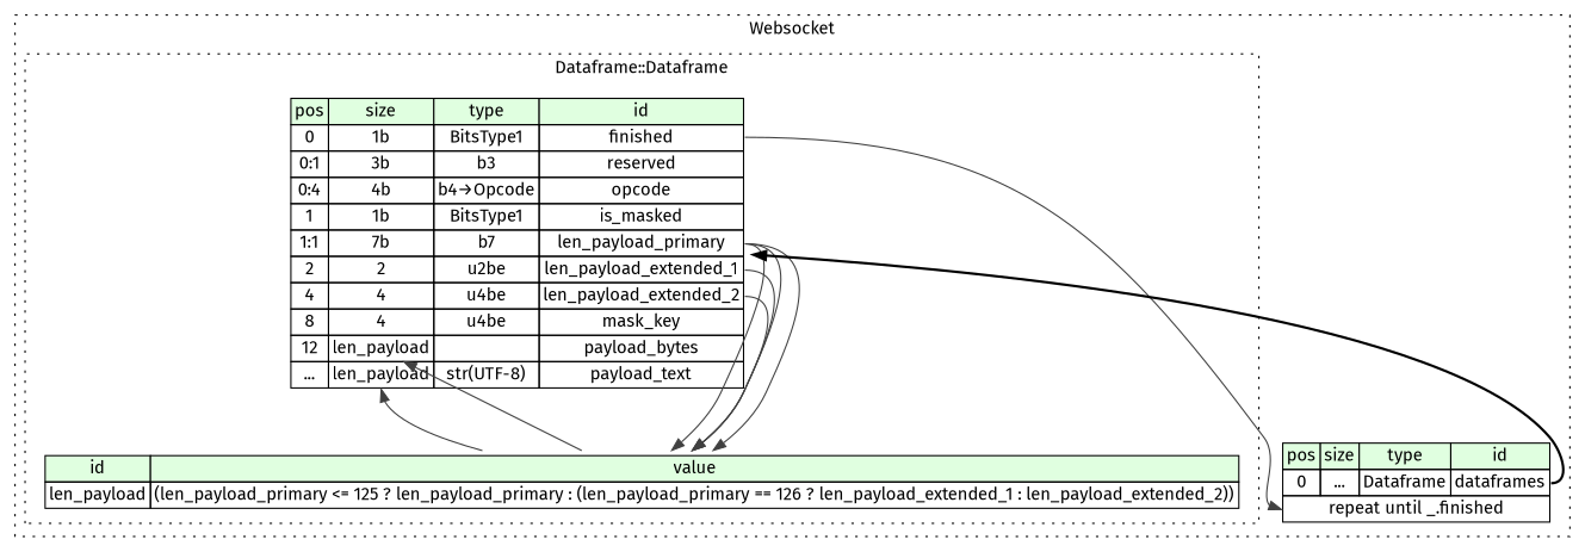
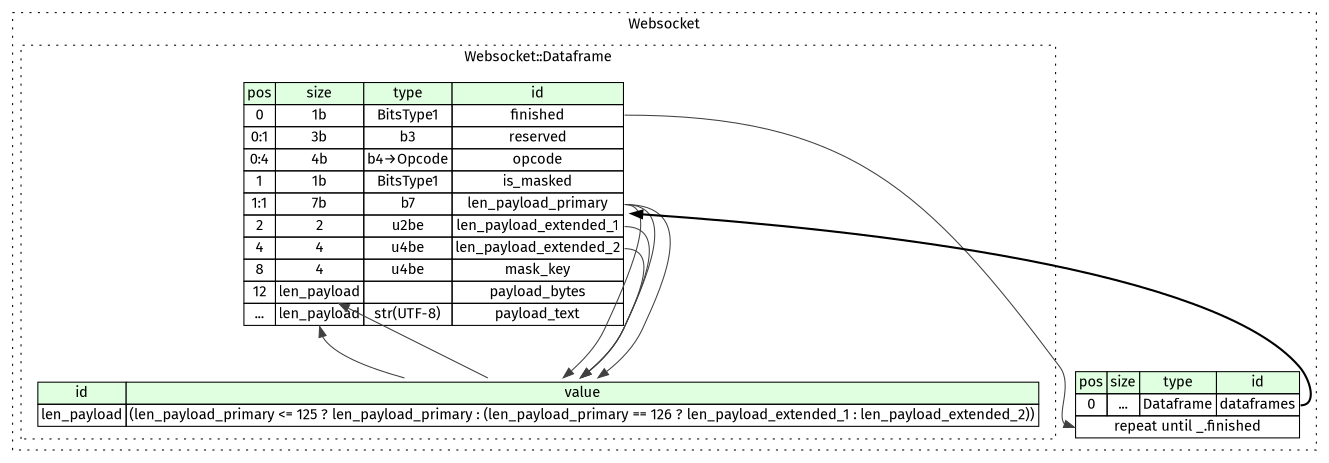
  digraph {
    rankdir=TB
    fontname="Fira Sans"
    node [shape=plaintext fontname="Fira Sans"]
    edge [color="#404040" tailport=len_payload_primary_type fontname="Fira Sans"]
    n1 [label=<<TABLE BORDER="0" CELLBORDER="1" CELLSPACING="0"> 				<TR><TD BGCOLOR="#E0FFE0">pos</TD><TD BGCOLOR="#E0FFE0">size</TD><TD BGCOLOR="#E0FFE0">type</TD><TD BGCOLOR="#E0FFE0">id</TD></TR> 				<TR><TD PORT="finished_pos">0</TD><TD PORT="finished_size">1b</TD><TD>BitsType1</TD><TD PORT="finished_type">finished</TD></TR> 				<TR><TD PORT="reserved_pos">0:1</TD><TD PORT="reserved_size">3b</TD><TD>b3</TD><TD PORT="reserved_type">reserved</TD></TR> 				<TR><TD PORT="opcode_pos">0:4</TD><TD PORT="opcode_size">4b</TD><TD>b4→Opcode</TD><TD PORT="opcode_type">opcode</TD></TR> 				<TR><TD PORT="is_masked_pos">1</TD><TD PORT="is_masked_size">1b</TD><TD>BitsType1</TD><TD PORT="is_masked_type">is_masked</TD></TR> 				<TR><TD PORT="len_payload_primary_pos">1:1</TD><TD PORT="len_payload_primary_size">7b</TD><TD>b7</TD><TD PORT="len_payload_primary_type">len_payload_primary</TD></TR> 				<TR><TD PORT="len_payload_extended_1_pos">2</TD><TD PORT="len_payload_extended_1_size">2</TD><TD>u2be</TD><TD PORT="len_payload_extended_1_type">len_payload_extended_1</TD></TR> 				<TR><TD PORT="len_payload_extended_2_pos">4</TD><TD PORT="len_payload_extended_2_size">4</TD><TD>u4be</TD><TD PORT="len_payload_extended_2_type">len_payload_extended_2</TD></TR> 				<TR><TD PORT="mask_key_pos">8</TD><TD PORT="mask_key_size">4</TD><TD>u4be</TD><TD PORT="mask_key_type">mask_key</TD></TR> 				<TR><TD PORT="payload_bytes_pos">12</TD><TD PORT="payload_bytes_size">len_payload</TD><TD></TD><TD PORT="payload_bytes_type">payload_bytes</TD></TR> 				<TR><TD PORT="payload_text_pos">...</TD><TD PORT="payload_text_size">len_payload</TD><TD>str(UTF-8)</TD><TD PORT="payload_text_type">payload_text</TD></TR> 			</TABLE>>]
    n2 [label=<<TABLE BORDER="0" CELLBORDER="1" CELLSPACING="0"> 				<TR><TD BGCOLOR="#E0FFE0">id</TD><TD BGCOLOR="#E0FFE0">value</TD></TR> 				<TR><TD>len_payload</TD><TD>(len_payload_primary &lt;= 125 ? len_payload_primary : (len_payload_primary == 126 ? len_payload_extended_1 : len_payload_extended_2))</TD></TR> 			</TABLE>>]
    n3 [label=<<TABLE BORDER="0" CELLBORDER="1" CELLSPACING="0"> 			<TR><TD BGCOLOR="#E0FFE0">pos</TD><TD BGCOLOR="#E0FFE0">size</TD><TD BGCOLOR="#E0FFE0">type</TD><TD BGCOLOR="#E0FFE0">id</TD></TR> 			<TR><TD PORT="dataframes_pos">0</TD><TD PORT="dataframes_size">...</TD><TD>Dataframe</TD><TD PORT="dataframes_type">dataframes</TD></TR> 			<TR><TD COLSPAN="4" PORT="dataframes__repeat">repeat until _.finished</TD></TR> 		</TABLE>>]
    subgraph cluster_1 {
      label=Websocket
      style=dotted
      n3
      subgraph cluster_2 {
-       label="Dataframe::Dataframe"
+       label="Websocket::Dataframe"
        style=dotted
        n1
        n2
      }
    }
    n1 -> n2
    n1 -> n2
    n1 -> n2
    n1 -> n2 [tailport=len_payload_extended_1_type]
    n1 -> n2 [tailport=len_payload_extended_2_type]
    n1 -> n3 [headport=dataframes__repeat tailport=finished_type]
    n2 -> n1 [headport=payload_bytes_size tailport=len_payload_type]
    n2 -> n1 [headport=payload_text_size tailport=len_payload_type]
    n3 -> n1 [style=bold tailport=dataframes_type color=""]
  }
